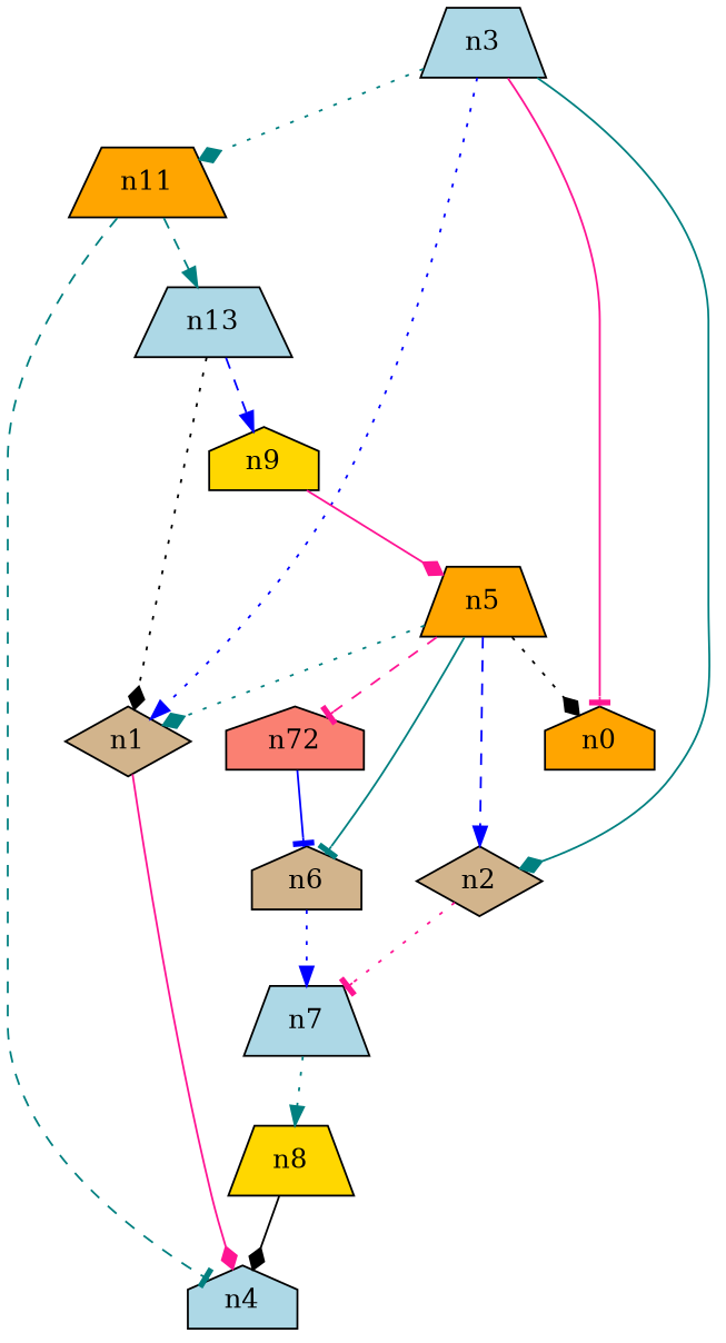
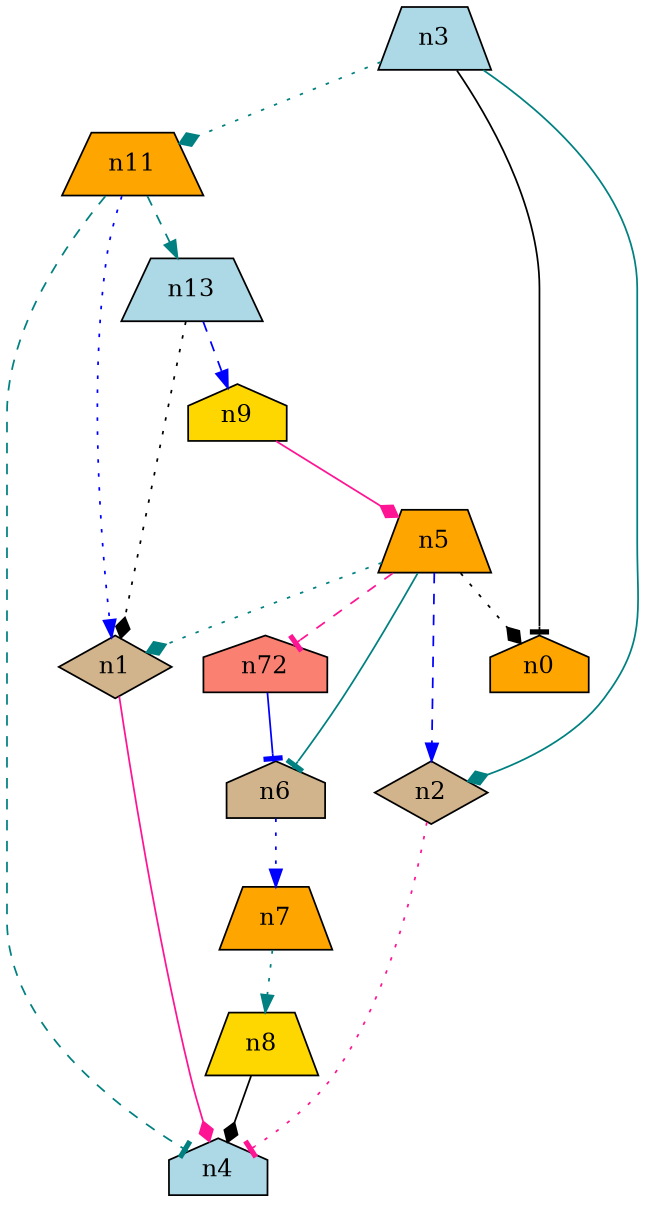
  digraph {
    node [fillcolor=lightblue shape=trapezium style=filled]
    edge [arrowhead=diamond color=teal style=dotted]
    n1 [fillcolor=tan shape=diamond]
    n4 [shape=house]
    n0 [fillcolor=orange shape=house]
    n2 [fillcolor=tan shape=diamond]
    n3
    n11 [fillcolor=orange]
    n10 [label=n13]
    n9 [fillcolor=gold shape=house]
    n5 [fillcolor=orange]
    n6 [fillcolor=tan shape=house]
    n12 [fillcolor=salmon label=n72 shape=house]
-   n7
+   n7 [fillcolor=orange]
    n8 [fillcolor=gold]
    n1 -> n4 [color=deeppink style=solid]
-   n2 -> n7 [arrowhead=tee color=deeppink]
-   n3 -> n1 [arrowhead=normal color=blue]
-   n3 -> n0 [arrowhead=tee color=deeppink style=solid]
+   n2 -> n4 [arrowhead=tee color=deeppink]
+   n11 -> n1 [arrowhead=normal color=blue]
+   n3 -> n0 [arrowhead=tee color=black style=solid]
    n3 -> n2 [style=solid]
    n3 -> n11
    n11 -> n4 [arrowhead=tee style=dashed]
    n11 -> n10 [arrowhead=normal style=dashed]
    n10 -> n1 [color=black]
    n10 -> n9 [arrowhead=normal color=blue style=dashed]
    n9 -> n5 [color=deeppink style=solid]
    n5 -> n1
    n5 -> n0 [color=black]
    n5 -> n2 [arrowhead=normal color=blue style=dashed]
    n5 -> n6 [arrowhead=tee style=solid]
    n5 -> n12 [arrowhead=tee color=deeppink style=dashed]
    n6 -> n7 [arrowhead=normal color=blue]
    n12 -> n6 [arrowhead=tee color=blue style=solid]
    n7 -> n8 [arrowhead=normal]
    n8 -> n4 [color=black style=solid]
  }
